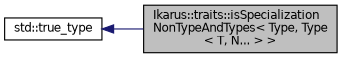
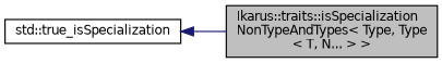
  digraph {
    rankdir=LR
    node [color=black fontname=Helvetica fontsize=10 shape=record style=filled]
    n1 [fillcolor=grey75 fontcolor=black height=0.2 label="Ikarus::traits::isSpecialization\lNonTypeAndTypes\< Type, Type\l\< T, N... \> \>" width=0.4]
-   n2 [fillcolor=white height=0.2 label="std::true_type" width=0.4]
+   n2 [fillcolor=white height=0.2 label="std::true_isSpecialization" width=0.4]
    n2 -> n1 [color=midnightblue dir=back fontname=Helvetica fontsize=10 labelfontname=Helvetica labelfontsize=10 style=solid]
  }
